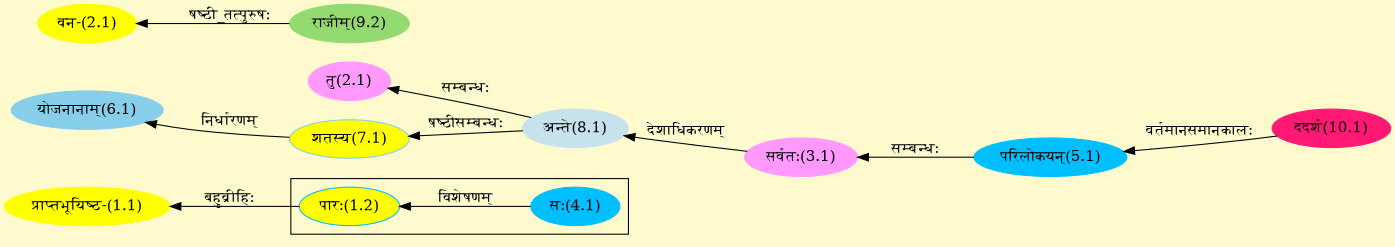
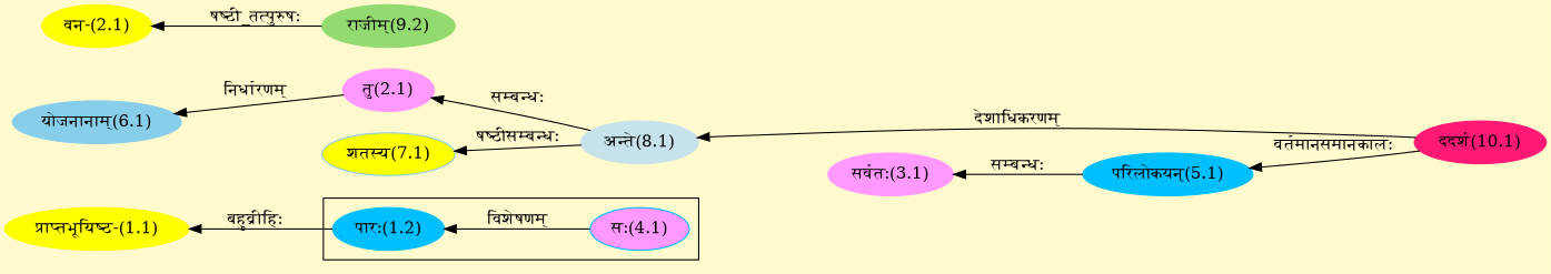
  digraph {
    bgcolor=lemonchiffon1
    compound=true
    rankdir=LR
    node [color="#00BFFF" style=filled]
    edge [dir=back]
-   n1 [label="पारः(1.2)" fillcolor="#FFFF00"]
-   n2 [label="सः(4.1)"]
+   n1 [label="पारः(1.2)"]
+   n2 [label="सः(4.1)" fillcolor="#FF99FF"]
    n3 [color="#FF1975" label="ददर्श(10.1)"]
    n4 [color="#FFFF00" label="प्राप्तभूयिष्ठ-(1.1)"]
    n5 [color="#FF99FF" label="तु(2.1)"]
    n6 [color="#C6E2EB" label="अन्ते(8.1)"]
    n7 [color="#FF99FF" label="सर्वतः(3.1)"]
    n8 [label="परिलोकयन्(5.1)"]
    n9 [color="#87CEEB" label="योजनानाम्(6.1)"]
    n10 [color="#87CEEB" fillcolor="#FFFF00" label="शतस्य(7.1)"]
    n11 [color="#FFFF00" label="वन-(2.1)"]
    n12 [color="#93DB70" label="राजीम्(9.2)"]
    subgraph cluster_1 {
      n1
      n2
    }
    n1 -> n2 [label="विशेषणम्"]
    n4 -> n1 [label="बहुव्रीहिः"]
    n5 -> n6 [label="सम्बन्धः"]
-   n6 -> n7 [label="देशाधिकरणम्"]
+   n6 -> n3 [label="देशाधिकरणम्"]
    n7 -> n8 [label="सम्बन्धः"]
    n8 -> n3 [label="वर्तमानसमानकालः"]
-   n9 -> n10 [label="निर्धारणम्"]
+   n9 -> n5 [label="निर्धारणम्"]
    n10 -> n6 [label="षष्ठीसम्बन्धः"]
    n11 -> n12 [label="षष्ठी_तत्पुरुषः"]
  }
